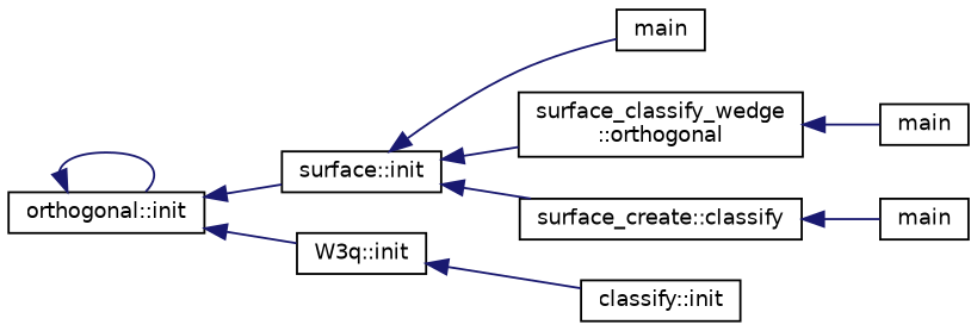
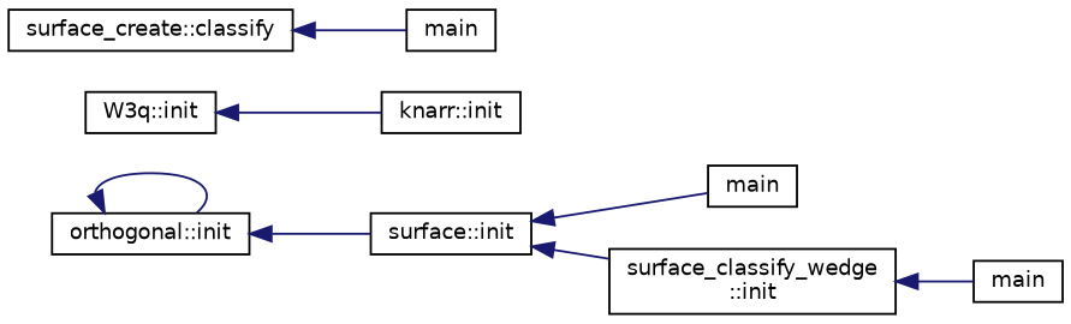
  digraph {
    rankdir=LR
    node [color=black fillcolor=white fontname=Helvetica fontsize=10 shape=record style=filled]
    edge [color=midnightblue dir=back fontname=Helvetica fontsize=10 labelfontname=Helvetica labelfontsize=10 style=solid]
    n1 [height=0.2 label="orthogonal::init" width=0.4]
    n2 [height=0.2 label="surface::init" width=0.4]
    n3 [height=0.2 label="W3q::init" width=0.4]
    n4 [height=0.2 label=main width=0.4]
-   n5 [height=0.2 label="surface_classify_wedge\l::orthogonal" width=0.4]
+   n5 [height=0.2 label="surface_classify_wedge\l::init" width=0.4]
    n6 [height=0.2 label="surface_create::classify" width=0.4]
-   n7 [height=0.2 label="classify::init" width=0.4]
+   n7 [height=0.2 label="knarr::init" width=0.4]
    n8 [height=0.2 label=main width=0.4]
    n9 [height=0.2 label=main width=0.4]
    n1 -> n1
    n1 -> n2
-   n1 -> n3
    n2 -> n4
    n2 -> n5
-   n2 -> n6
    n3 -> n7
    n5 -> n8
    n6 -> n9
  }
